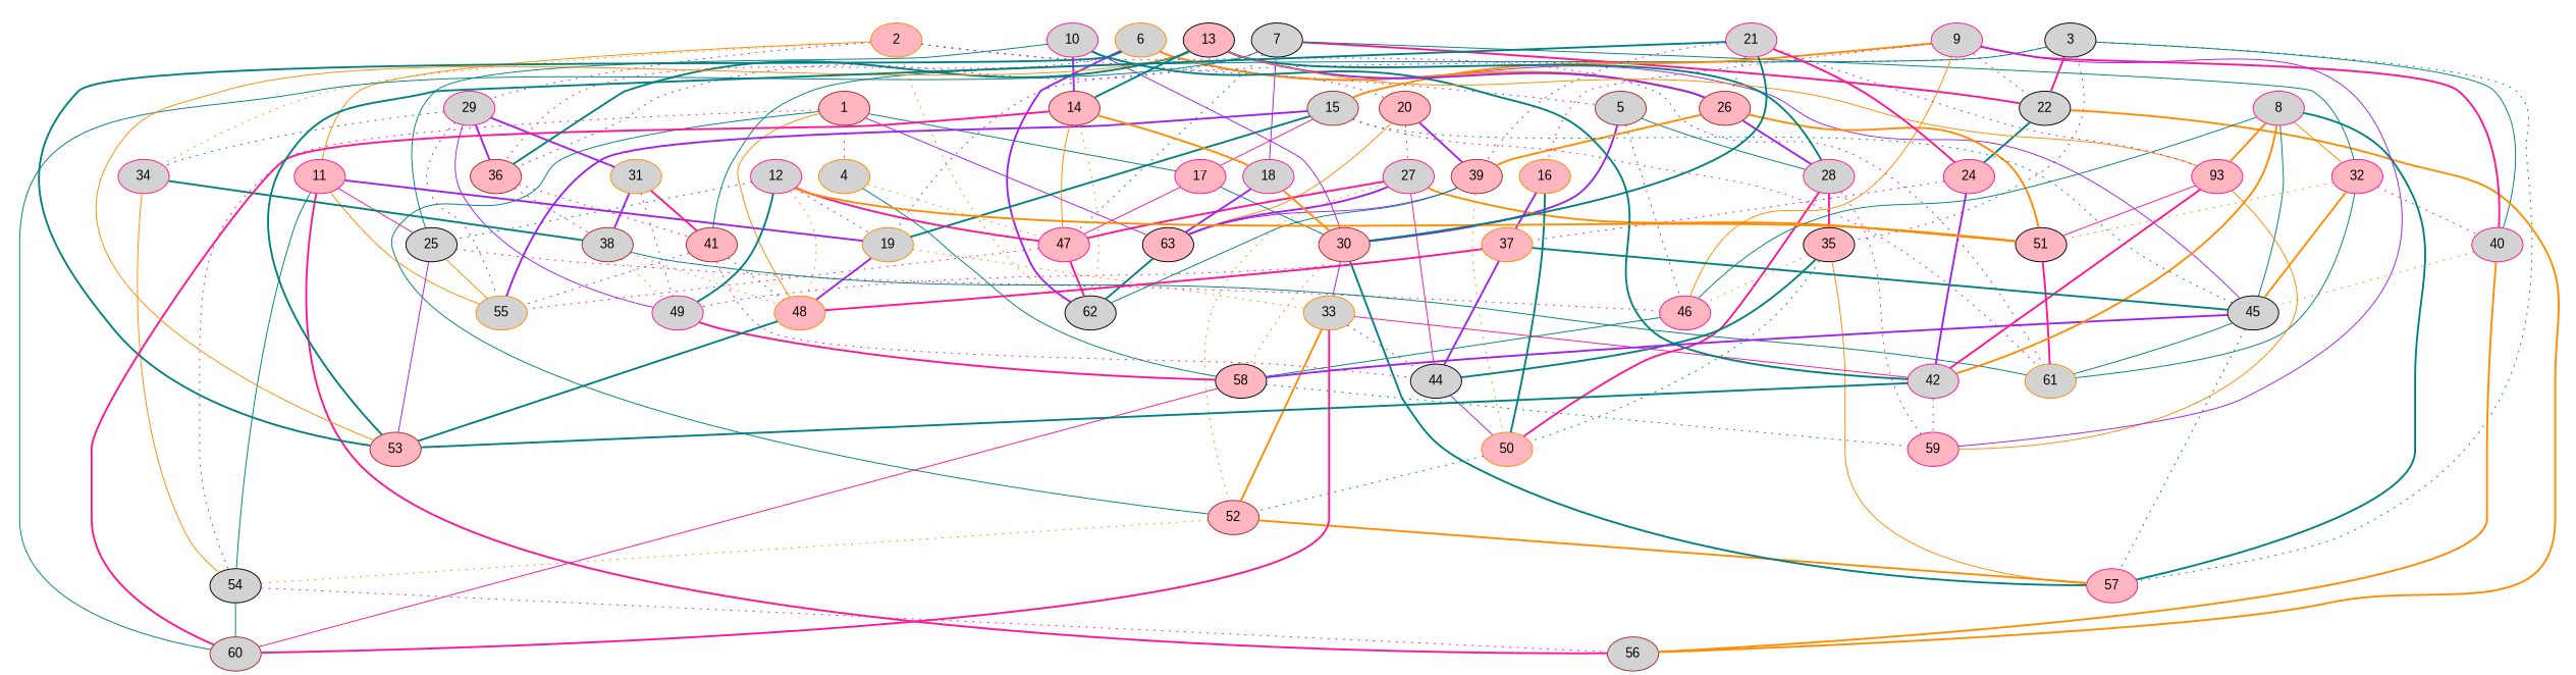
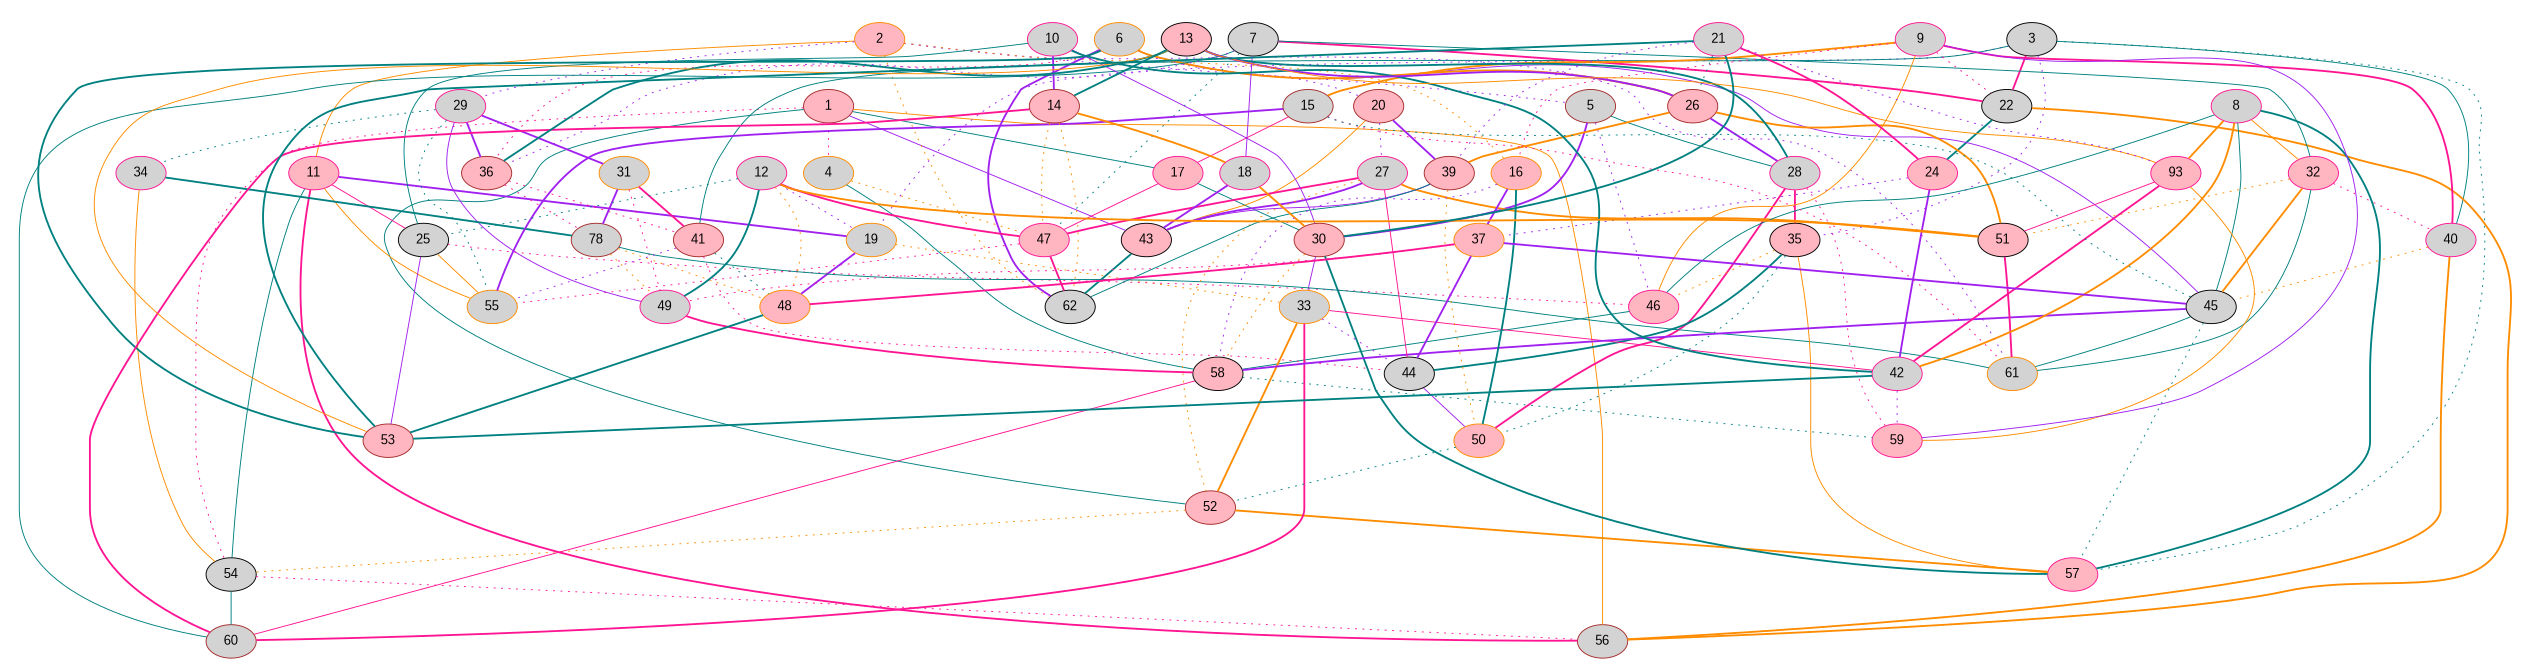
  graph {
    fontname="Liberation Sans"
    node [color=deeppink fillcolor=lightgrey fontname="Liberation Sans" style=filled]
    edge [color=teal fontname="Liberation Sans" style=bold weight=1.0]
    1 [color=brown fillcolor=lightpink]
    4 [color=darkorange]
    17 [fillcolor=lightpink]
-   43 [color=black fillcolor=lightpink label=63]
+   43 [color=black fillcolor=lightpink]
    52 [color=brown fillcolor=lightpink]
    54 [color=black]
    56 [color=brown]
    47 [fillcolor=lightpink]
    58 [color=black fillcolor=lightpink]
    30 [color=brown fillcolor=lightpink]
    62 [color=black]
    57 [fillcolor=lightpink]
    60 [color=brown]
    2 [color=darkorange fillcolor=lightpink]
    5 [color=brown]
    11 [fillcolor=lightpink]
    29
    34
    61 [color=darkorange]
    28
    46 [fillcolor=lightpink]
    19 [color=darkorange]
    25 [color=black]
    55 [color=darkorange]
    36 [color=brown fillcolor=lightpink]
    49
    31 [color=darkorange]
-   38 [color=brown]
+   38 [color=brown label=78]
    3 [color=black]
    22 [color=black]
    35 [color=black fillcolor=lightpink]
    40
    41 [color=brown fillcolor=lightpink]
    48 [color=darkorange fillcolor=lightpink]
    33 [color=darkorange]
    24 [fillcolor=lightpink]
    50 [color=darkorange fillcolor=lightpink]
    44 [color=black]
    45 [color=black]
    59 [fillcolor=lightpink]
    6 [color=darkorange]
    20 [color=brown fillcolor=lightpink]
    26 [color=brown fillcolor=lightpink]
    53 [color=brown fillcolor=lightpink]
    27
    39 [color=brown fillcolor=lightpink]
    51 [color=black fillcolor=lightpink]
    7 [color=black]
    18
    32 [fillcolor=lightpink]
    8
    n52 [fillcolor=lightpink label=93]
    42
    9
    15 [color=brown]
    16 [color=darkorange fillcolor=lightpink]
    37 [color=darkorange fillcolor=lightpink]
    10
    14 [color=brown fillcolor=lightpink]
    12
    13 [color=black fillcolor=lightpink]
    21
    1 -- 4 [color=deeppink style=dotted]
    1 -- 17 [style=solid]
    1 -- 43 [color=purple style=solid]
    1 -- 52 [style=solid]
    1 -- 54 [color=deeppink style=dotted]
-   1 -- 48 [color=darkorange style=solid]
+   1 -- 56 [color=darkorange style=solid]
    4 -- 47 [color=darkorange style=dotted]
    4 -- 58 [style=solid weight=2.0]
    17 -- 47 [color=deeppink style=solid]
    17 -- 30 [style=solid]
    43 -- 62
    52 -- 54 [color=darkorange style=dotted]
    52 -- 57 [color=darkorange]
    54 -- 56 [color=deeppink style=dotted]
    54 -- 60 [style=solid]
    47 -- 62 [color=deeppink]
    47 -- 55 [color=deeppink style=dotted]
    58 -- 60 [color=deeppink style=solid]
    58 -- 59 [style=dotted]
    30 -- 58 [color=darkorange style=dotted]
    30 -- 57
    30 -- 33 [color=purple style=solid]
    2 -- 62 [color=darkorange style=dotted]
    2 -- 5 [color=purple style=dotted]
    2 -- 11 [color=darkorange style=solid]
    2 -- 29 [color=purple style=dotted]
-   2 -- 34 [color=darkorange style=dotted]
+   2 -- 16 [color=darkorange style=dotted]
    2 -- 61 [color=purple style=dotted]
    5 -- 30 [color=purple]
    5 -- 28 [style=solid]
    5 -- 46 [color=purple style=dotted]
    11 -- 54 [style=solid]
    11 -- 56 [color=deeppink]
    11 -- 19 [color=purple]
    11 -- 25 [color=deeppink style=solid]
    11 -- 55 [color=darkorange style=solid]
    29 -- 34 [style=dotted]
-   29 -- 55 [color=purple style=dotted]
+   29 -- 55 [style=dotted]
    29 -- 36 [color=purple]
    29 -- 49 [color=purple style=solid]
    29 -- 31 [color=purple]
    34 -- 54 [color=darkorange style=solid]
    34 -- 38
    28 -- 35 [color=deeppink]
    28 -- 50 [color=deeppink]
    28 -- 59 [color=deeppink style=dotted]
    46 -- 58 [style=solid]
    19 -- 48 [color=purple]
    19 -- 33 [color=darkorange style=dotted]
    25 -- 46 [color=deeppink style=dotted]
    25 -- 55 [color=darkorange style=solid]
    25 -- 53 [color=purple style=solid]
    36 -- 38 [color=deeppink style=dotted]
    36 -- 41 [color=deeppink style=dotted]
    49 -- 58 [color=deeppink]
    31 -- 49 [color=deeppink style=dotted]
    31 -- 38 [color=purple]
    31 -- 41 [color=deeppink]
    38 -- 61 [style=solid]
    38 -- 49 [color=darkorange style=dotted]
    38 -- 48 [color=darkorange style=dotted]
    3 -- 57 [style=dotted]
    3 -- 19 [color=purple style=dotted]
    3 -- 22 [color=deeppink]
    3 -- 35 [color=purple style=dotted]
    3 -- 40 [style=solid]
    3 -- 41 [style=solid]
    22 -- 56 [color=darkorange]
    22 -- 24
    35 -- 57 [color=darkorange style=solid]
    35 -- 46 [color=darkorange style=dotted]
    35 -- 50 [style=dotted]
    35 -- 44
    40 -- 56 [color=darkorange]
    40 -- 45 [color=darkorange style=dotted weight=2.0]
    41 -- 55 [color=purple style=dotted]
    41 -- 48 [style=dotted]
    41 -- 44 [color=deeppink style=dotted]
    48 -- 53
    33 -- 52 [color=darkorange]
    33 -- 60 [color=deeppink]
    33 -- 44 [color=purple style=dotted]
    33 -- 42 [color=deeppink style=solid]
    24 -- 42 [color=purple]
    24 -- 37 [color=purple style=dotted]
    50 -- 52 [style=dotted]
    44 -- 50 [color=purple style=solid]
    45 -- 58 [color=purple]
    45 -- 57 [style=dotted]
    45 -- 61 [style=solid]
    6 -- 62 [color=purple]
    6 -- 36 [color=deeppink style=dotted]
    6 -- 45 [color=purple style=solid]
    6 -- 20 [color=purple style=dotted]
    6 -- 26 [color=darkorange]
    6 -- 53
    20 -- 43 [color=darkorange style=solid]
    20 -- 27 [color=purple style=dotted]
    20 -- 39 [color=purple]
    26 -- 28 [color=purple]
    26 -- 39 [color=darkorange]
    26 -- 51 [color=darkorange]
    27 -- 43 [color=purple]
    27 -- 52 [color=darkorange style=dotted]
    27 -- 47 [color=deeppink]
    27 -- 44 [color=deeppink style=solid]
    27 -- 51 [color=darkorange]
    39 -- 43 [color=purple style=solid]
    39 -- 62 [style=solid]
    39 -- 50 [color=darkorange style=dotted]
    51 -- 61 [color=deeppink]
    7 -- 47 [style=dotted]
    7 -- 60 [style=solid]
    7 -- 36 [color=purple style=dotted]
    7 -- 22 [color=deeppink]
    7 -- 18 [color=purple style=solid]
    7 -- 32 [style=solid]
    18 -- 43 [color=purple]
    18 -- 30 [color=darkorange]
    32 -- 61 [style=solid]
    32 -- 40 [color=deeppink style=dotted]
    32 -- 45 [color=darkorange]
    32 -- 51 [color=darkorange style=dotted]
    8 -- 57
    8 -- 46 [style=solid]
    8 -- 45 [style=solid]
    8 -- 32 [color=darkorange style=solid]
    8 -- n52 [color=darkorange]
    8 -- 42 [color=darkorange]
    n52 -- 59 [color=darkorange style=solid]
    n52 -- 51 [color=deeppink style=solid]
    n52 -- 42 [color=deeppink]
    42 -- 59 [color=purple style=dotted weight=2.0]
    42 -- 53
    9 -- 46 [color=darkorange style=solid]
    9 -- 22 [color=deeppink style=dotted]
    9 -- 40 [color=deeppink]
    9 -- 59 [color=purple style=solid]
    9 -- 15 [color=darkorange]
    9 -- 16 [color=deeppink style=dotted]
    15 -- 17 [color=deeppink style=solid]
    15 -- 61 [color=deeppink style=dotted]
-   15 -- 19
    15 -- 55 [color=purple]
    15 -- 45 [style=dotted]
+   16 -- 58 [color=purple style=dotted]
    16 -- 50
    16 -- 37 [color=purple]
    37 -- 49 [color=deeppink style=dotted]
    37 -- 48 [color=deeppink]
    37 -- 44 [color=purple]
-   37 -- 45
+   37 -- 45 [color=purple]
    10 -- 30 [color=purple style=solid]
    10 -- 25 [style=solid]
    10 -- 42
    10 -- 14 [color=purple]
-   14 -- 47 [color=darkorange style=solid]
+   14 -- 47 [color=darkorange style=dotted]
    14 -- 62 [color=darkorange style=dotted]
    14 -- 60 [color=deeppink]
    14 -- 18 [color=darkorange]
    12 -- 47 [color=deeppink]
    12 -- 19 [color=purple style=dotted]
    12 -- 25 [style=dotted]
    12 -- 49
    12 -- 48 [color=darkorange style=dotted]
    12 -- 51 [color=darkorange]
    13 -- 28
    13 -- 36
    13 -- 26 [color=purple]
    13 -- 53 [color=darkorange style=solid]
    13 -- n52 [color=darkorange style=solid]
    13 -- 14
    21 -- 30
    21 -- 24 [color=deeppink]
    21 -- 26 [style=dotted]
    21 -- 53
    21 -- 39 [color=purple style=dotted]
    21 -- n52 [color=purple style=dotted]
  }
